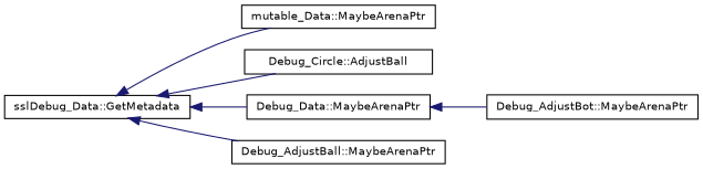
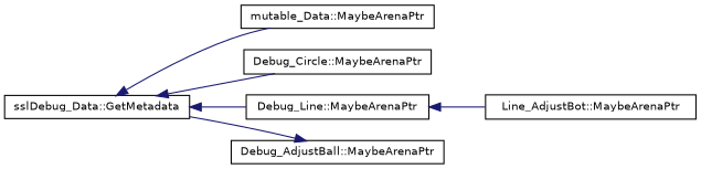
  digraph {
    rankdir=LR
    node [color=black fillcolor=white fontname=Helvetica fontsize=10 shape=record style=filled]
    edge [color=midnightblue dir=back fontname=Helvetica fontsize=10 labelfontname=Helvetica labelfontsize=10 style=solid]
    n1 [height=0.2 label="sslDebug_Data::GetMetadata" width=0.4]
    n2 [height=0.2 label="mutable_Data::MaybeArenaPtr" width=0.4]
-   n3 [height=0.2 label="Debug_Circle::AdjustBall" width=0.4]
-   n4 [height=0.2 label="Debug_Data::MaybeArenaPtr" width=0.4]
+   n3 [height=0.2 label="Debug_Circle::MaybeArenaPtr" width=0.4]
+   n4 [height=0.2 label="Debug_Line::MaybeArenaPtr" width=0.4]
    n5 [height=0.2 label="Debug_AdjustBall::MaybeArenaPtr" width=0.4]
-   n6 [height=0.2 label="Debug_AdjustBot::MaybeArenaPtr" width=0.4]
+   n6 [height=0.2 label="Line_AdjustBot::MaybeArenaPtr" width=0.4]
    n1 -> n2
    n1 -> n3
    n1 -> n4
-   n1 -> n5
+   n5 -> n1
    n4 -> n6
  }
